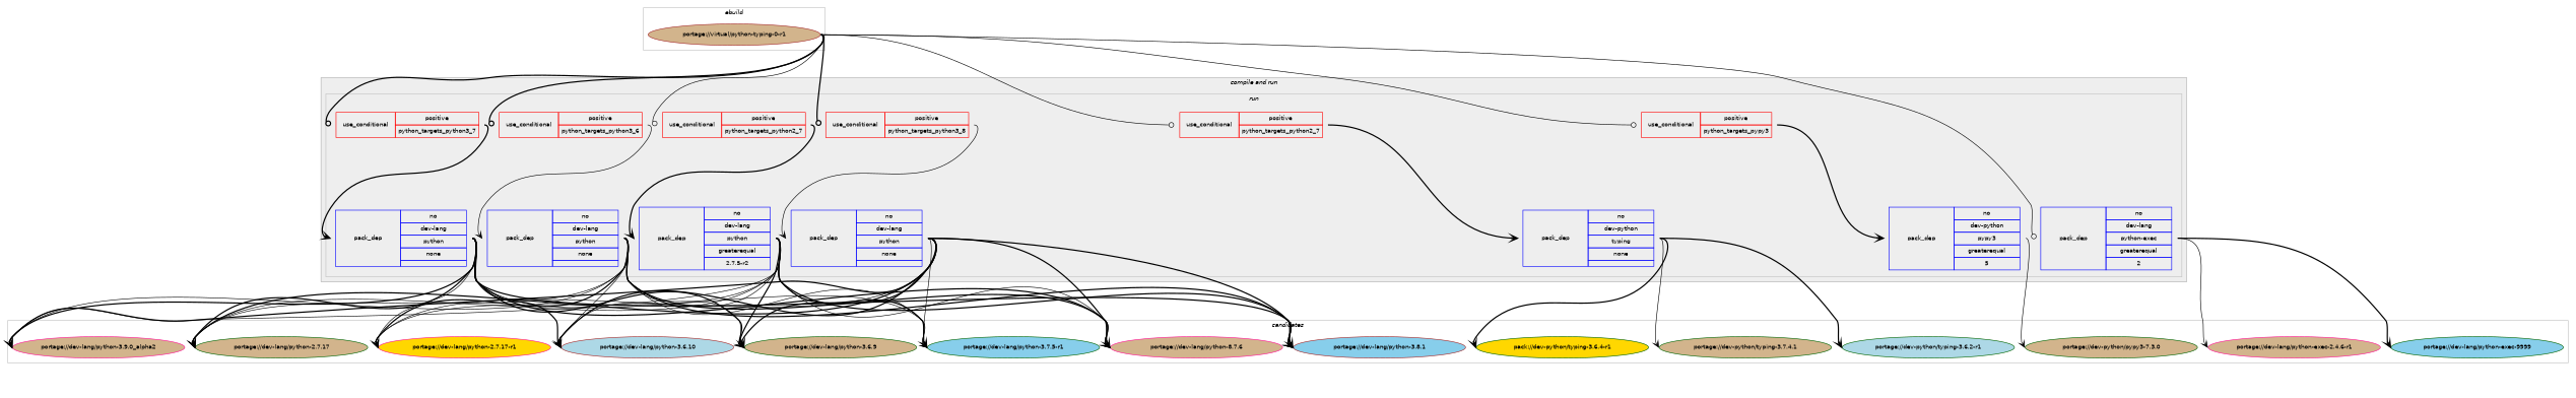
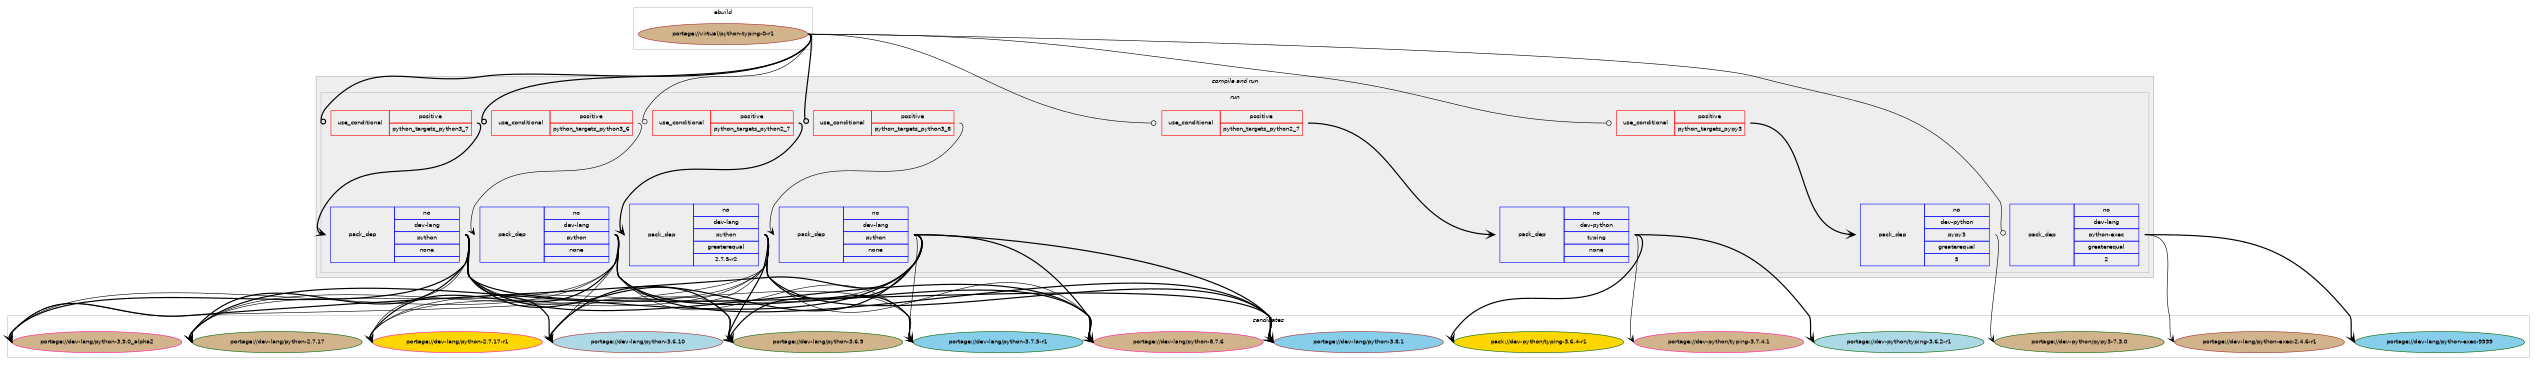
  digraph {
    compound=true
    concentrate=true
    fontname=Helvetica
    fontsize=10
    newrank=true
    rankdir=TB
    ranksep=1.5
    node [color=blue fontname=Helvetica fontsize=10 style=filled]
    edge [arrowhead=vee headport=w style=bold tailport=e weight=100]
    n1 [color=brown fillcolor=tan label="portage://virtual/python-typing-0-r1" width=4]
    n2 [label=<<TABLE BORDER="0" CELLBORDER="1" CELLSPACING="0" CELLPADDING="4" WIDTH="220"><TR><TD ROWSPAN="6" CELLPADDING="30">pack_dep</TD></TR><TR><TD WIDTH="110">no</TD></TR><TR><TD>dev-python</TD></TR><TR><TD>pypy3</TD></TR><TR><TD>greaterequal</TD></TR><TR><TD>5</TD></TR></TABLE>> shape=none style=""]
    n3 [color=red label=<<TABLE BORDER="0" CELLBORDER="1" CELLSPACING="0" CELLPADDING="4"><TR><TD ROWSPAN="3" CELLPADDING="10">use_conditional</TD></TR><TR><TD>positive</TD></TR><TR><TD>python_targets_pypy3</TD></TR></TABLE>> shape=none style=""]
    n4 [label=<<TABLE BORDER="0" CELLBORDER="1" CELLSPACING="0" CELLPADDING="4" WIDTH="220"><TR><TD ROWSPAN="6" CELLPADDING="30">pack_dep</TD></TR><TR><TD WIDTH="110">no</TD></TR><TR><TD>dev-lang</TD></TR><TR><TD>python</TD></TR><TR><TD>greaterequal</TD></TR><TR><TD>2.7.5-r2</TD></TR></TABLE>> shape=none style=""]
    n5 [color=red label=<<TABLE BORDER="0" CELLBORDER="1" CELLSPACING="0" CELLPADDING="4"><TR><TD ROWSPAN="3" CELLPADDING="10">use_conditional</TD></TR><TR><TD>positive</TD></TR><TR><TD>python_targets_python2_7</TD></TR></TABLE>> shape=none style=""]
    n6 [label=<<TABLE BORDER="0" CELLBORDER="1" CELLSPACING="0" CELLPADDING="4" WIDTH="220"><TR><TD ROWSPAN="6" CELLPADDING="30">pack_dep</TD></TR><TR><TD WIDTH="110">no</TD></TR><TR><TD>dev-python</TD></TR><TR><TD>typing</TD></TR><TR><TD>none</TD></TR><TR><TD></TD></TR></TABLE>> shape=none style=""]
    n7 [color=red label=<<TABLE BORDER="0" CELLBORDER="1" CELLSPACING="0" CELLPADDING="4"><TR><TD ROWSPAN="3" CELLPADDING="10">use_conditional</TD></TR><TR><TD>positive</TD></TR><TR><TD>python_targets_python2_7</TD></TR></TABLE>> shape=none style=""]
    n8 [label=<<TABLE BORDER="0" CELLBORDER="1" CELLSPACING="0" CELLPADDING="4" WIDTH="220"><TR><TD ROWSPAN="6" CELLPADDING="30">pack_dep</TD></TR><TR><TD WIDTH="110">no</TD></TR><TR><TD>dev-lang</TD></TR><TR><TD>python</TD></TR><TR><TD>none</TD></TR><TR><TD></TD></TR></TABLE>> shape=none style=""]
    n9 [color=red label=<<TABLE BORDER="0" CELLBORDER="1" CELLSPACING="0" CELLPADDING="4"><TR><TD ROWSPAN="3" CELLPADDING="10">use_conditional</TD></TR><TR><TD>positive</TD></TR><TR><TD>python_targets_python3_6</TD></TR></TABLE>> shape=none style=""]
    n10 [label=<<TABLE BORDER="0" CELLBORDER="1" CELLSPACING="0" CELLPADDING="4" WIDTH="220"><TR><TD ROWSPAN="6" CELLPADDING="30">pack_dep</TD></TR><TR><TD WIDTH="110">no</TD></TR><TR><TD>dev-lang</TD></TR><TR><TD>python</TD></TR><TR><TD>none</TD></TR><TR><TD></TD></TR></TABLE>> shape=none style=""]
    n11 [color=red label=<<TABLE BORDER="0" CELLBORDER="1" CELLSPACING="0" CELLPADDING="4"><TR><TD ROWSPAN="3" CELLPADDING="10">use_conditional</TD></TR><TR><TD>positive</TD></TR><TR><TD>python_targets_python3_7</TD></TR></TABLE>> shape=none style=""]
    n12 [label=<<TABLE BORDER="0" CELLBORDER="1" CELLSPACING="0" CELLPADDING="4" WIDTH="220"><TR><TD ROWSPAN="6" CELLPADDING="30">pack_dep</TD></TR><TR><TD WIDTH="110">no</TD></TR><TR><TD>dev-lang</TD></TR><TR><TD>python</TD></TR><TR><TD>none</TD></TR><TR><TD></TD></TR></TABLE>> shape=none style=""]
    n13 [color=red label=<<TABLE BORDER="0" CELLBORDER="1" CELLSPACING="0" CELLPADDING="4"><TR><TD ROWSPAN="3" CELLPADDING="10">use_conditional</TD></TR><TR><TD>positive</TD></TR><TR><TD>python_targets_python3_8</TD></TR></TABLE>> shape=none style=""]
    n14 [label=<<TABLE BORDER="0" CELLBORDER="1" CELLSPACING="0" CELLPADDING="4" WIDTH="220"><TR><TD ROWSPAN="6" CELLPADDING="30">pack_dep</TD></TR><TR><TD WIDTH="110">no</TD></TR><TR><TD>dev-lang</TD></TR><TR><TD>python-exec</TD></TR><TR><TD>greaterequal</TD></TR><TR><TD>2</TD></TR></TABLE>> shape=none style=""]
    n15 [color=darkgreen fillcolor=tan label="portage://dev-python/pypy3-7.3.0" width=4]
    n16 [color=deeppink fillcolor=tan label="portage://dev-lang/python-3.9.0_alpha2" width=4]
    n17 [color=brown fillcolor=skyblue label="portage://dev-lang/python-3.8.1" width=4]
    n18 [color=deeppink fillcolor=tan label="portage://dev-lang/python-8.7.6" width=4]
    n19 [color=darkgreen fillcolor=skyblue label="portage://dev-lang/python-3.7.5-r1" width=4]
    n20 [color=darkgreen fillcolor=tan label="portage://dev-lang/python-3.6.9" width=4]
    n21 [color=brown fillcolor=lightblue label="portage://dev-lang/python-3.6.10" width=4]
    n22 [color=deeppink fillcolor=gold label="portage://dev-lang/python-2.7.17-r1" width=4]
    n23 [color=darkgreen fillcolor=tan label="portage://dev-lang/python-2.7.17" width=4]
-   n24 [color=darkgreen fillcolor=tan label="portage://dev-python/typing-3.7.4.1" width=4]
+   n24 [color=deeppink fillcolor=tan label="portage://dev-python/typing-3.7.4.1" width=4]
    n25 [color=darkgreen fillcolor=gold label="pack://dev-python/typing-3.6.4-r1" width=4]
    n26 [color=darkgreen fillcolor=lightblue label="portage://dev-python/typing-3.6.2-r1" width=4]
    n27 [color=darkgreen fillcolor=skyblue label="portage://dev-lang/python-exec-9999" width=4]
-   n28 [color=deeppink fillcolor=tan label="portage://dev-lang/python-exec-2.4.6-r1" width=4]
+   n28 [color=brown fillcolor=tan label="portage://dev-lang/python-exec-2.4.6-r1" width=4]
    subgraph cluster_1 {
      color=gray
      label=<<i>ebuild</i>>
      rank=same
      n1
    }
    subgraph cluster_2 {
      color=gray
      label=<<i>dependencies</i>>
      subgraph cluster_3 {
        color=gray
        fillcolor="#eeeeee"
        label=<<i>compile</i>>
        style=filled
      }
      subgraph cluster_4 {
        color=gray
        fillcolor="#eeeeee"
        label=<<i>compile and run</i>>
        style=filled
      }
      subgraph cluster_5 {
        color=gray
        fillcolor="#eeeeee"
        label=<<i>run</i>>
        style=filled
        subgraph sub_6 {
          color=gray
          fillcolor="#eeeeee"
          label=<<i>run</i>>
          style=filled
          n3
          subgraph sub_7 {
            color=gray
            fillcolor="#eeeeee"
            label=<<i>run</i>>
            style=filled
            n2
          }
        }
        subgraph sub_8 {
          color=gray
          fillcolor="#eeeeee"
          label=<<i>run</i>>
          style=filled
          n5
          subgraph sub_9 {
            color=gray
            fillcolor="#eeeeee"
            label=<<i>run</i>>
            style=filled
            n4
          }
        }
        subgraph sub_10 {
          color=gray
          fillcolor="#eeeeee"
          label=<<i>run</i>>
          style=filled
          n7
          subgraph sub_11 {
            color=gray
            fillcolor="#eeeeee"
            label=<<i>run</i>>
            style=filled
            n6
          }
        }
        subgraph sub_12 {
          color=gray
          fillcolor="#eeeeee"
          label=<<i>run</i>>
          style=filled
          n9
          subgraph sub_13 {
            color=gray
            fillcolor="#eeeeee"
            label=<<i>run</i>>
            style=filled
            n8
          }
        }
        subgraph sub_14 {
          color=gray
          fillcolor="#eeeeee"
          label=<<i>run</i>>
          style=filled
          n11
          subgraph sub_15 {
            color=gray
            fillcolor="#eeeeee"
            label=<<i>run</i>>
            style=filled
            n10
          }
        }
        subgraph sub_16 {
          color=gray
          fillcolor="#eeeeee"
          label=<<i>run</i>>
          style=filled
          n13
          subgraph sub_17 {
            color=gray
            fillcolor="#eeeeee"
            label=<<i>run</i>>
            style=filled
            n12
          }
        }
        subgraph sub_18 {
          color=gray
          fillcolor="#eeeeee"
          label=<<i>run</i>>
          style=filled
          n14
        }
      }
    }
    subgraph cluster_19 {
      color=gray
      label=<<i>candidates</i>>
      rank=same
      subgraph sub_20 {
        color=black
        label=<<i>candidates</i>>
        nodesep=1
        rank=same
        n15
      }
      subgraph sub_21 {
        color=black
        label=<<i>candidates</i>>
        nodesep=1
        rank=same
        n16
        n17
        n18
        n19
        n20
        n21
        n22
        n23
      }
      subgraph sub_22 {
        color=black
        label=<<i>candidates</i>>
        nodesep=1
        rank=same
        n24
        n25
        n26
      }
      subgraph sub_23 {
        color=black
        label=<<i>candidates</i>>
        nodesep=1
        rank=same
        n16
        n17
        n18
        n19
        n20
        n21
        n22
        n23
      }
      subgraph sub_24 {
        color=black
        label=<<i>candidates</i>>
        nodesep=1
        rank=same
        n16
        n17
        n18
        n19
        n20
        n21
        n22
        n23
      }
      subgraph sub_25 {
        color=black
        label=<<i>candidates</i>>
        nodesep=1
        rank=same
        n16
        n17
        n18
        n19
        n20
        n21
        n22
        n23
      }
      subgraph sub_26 {
        color=black
        label=<<i>candidates</i>>
        nodesep=1
        rank=same
        n27
        n28
      }
    }
    n1 -> n3 [arrowhead=odot style=solid weight=20]
    n1 -> n5 [arrowhead=odot style=solid weight=20]
    n1 -> n7 [arrowhead=odot style=solid weight=20]
    n1 -> n9 [arrowhead=odot weight=20]
    n1 -> n11 [arrowhead=odot weight=20]
    n1 -> n13 [arrowhead=odot weight=20]
    n1 -> n14 [arrowhead=odot style=solid weight=20]
    n2 -> n15 [style=solid]
    n3 -> n2 [weight=20]
    n4 -> n16 [style=solid]
    n4 -> n17
    n4 -> n18 [style=solid]
    n4 -> n19
    n4 -> n20
    n4 -> n21 [style=solid]
    n4 -> n22 [style=solid]
    n4 -> n23 [style=solid]
    n5 -> n4 [weight=20]
    n6 -> n24 [style=solid]
    n6 -> n25
    n6 -> n26
    n7 -> n6 [weight=20]
    n8 -> n16 [style=solid]
    n8 -> n17
    n8 -> n18
    n8 -> n19 [style=solid]
    n8 -> n20 [style=solid]
    n8 -> n21 [style=solid]
    n8 -> n22
    n8 -> n23 [style=solid]
    n9 -> n8 [style=solid weight=20]
    n10 -> n16
    n10 -> n17
    n10 -> n18
    n10 -> n19 [style=solid]
    n10 -> n20
    n10 -> n21
    n10 -> n22 [style=solid]
    n10 -> n23
    n11 -> n10 [weight=20]
    n12 -> n16
    n12 -> n17
    n12 -> n18
    n12 -> n19 [style=solid]
    n12 -> n20
    n12 -> n21
    n12 -> n22 [style=solid]
    n12 -> n23
    n13 -> n12 [style=solid weight=20]
    n14 -> n27
    n14 -> n28 [style=solid]
  }
